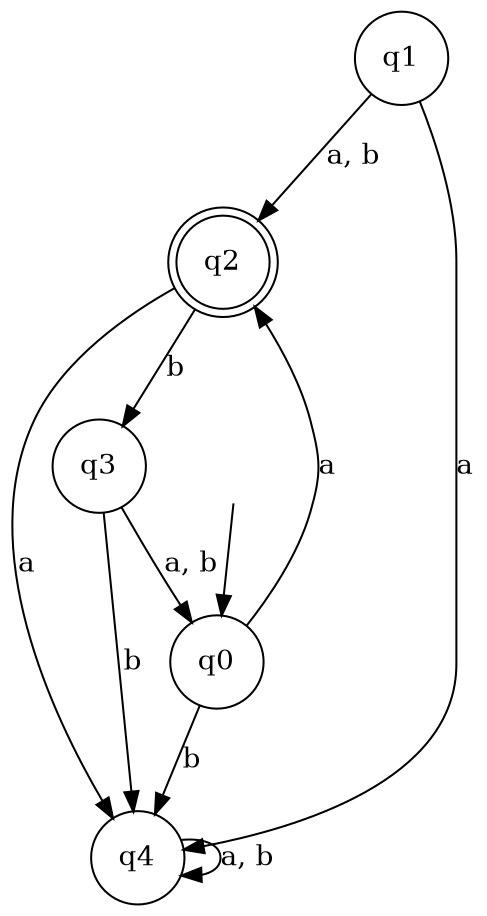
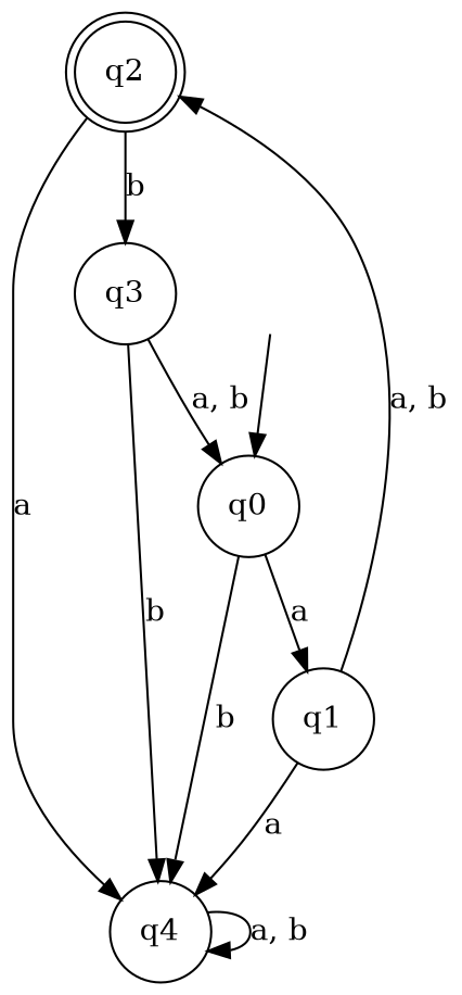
  digraph {
    node [shape=circle]
    q2 [shape=doublecircle]
    q1
    q4
    q3
    q0
    _nil [style=invis shape=""]
    q2 -> q4 [label=a]
    q2 -> q3 [label=b]
    q1 -> q2 [label="a, b"]
    q1 -> q4 [label=a]
    q4 -> q4 [label="a, b"]
    q3 -> q4 [label=b]
    q3 -> q0 [label="a, b"]
-   q0 -> q2 [label=a]
+   q0 -> q1 [label=a]
    q0 -> q4 [label=b]
    _nil -> q0
  }
